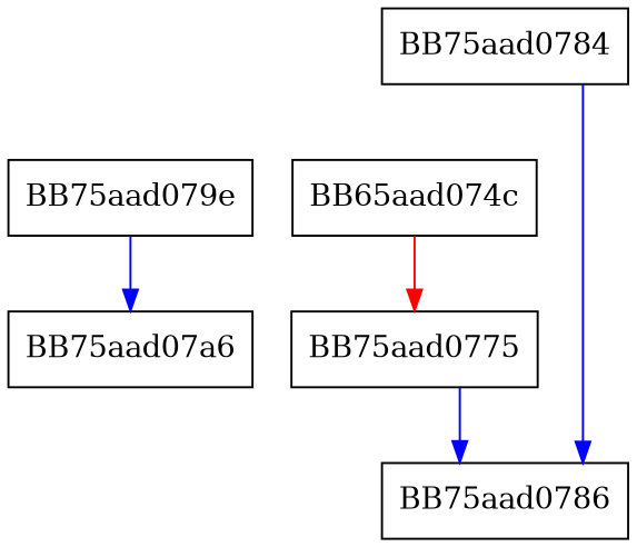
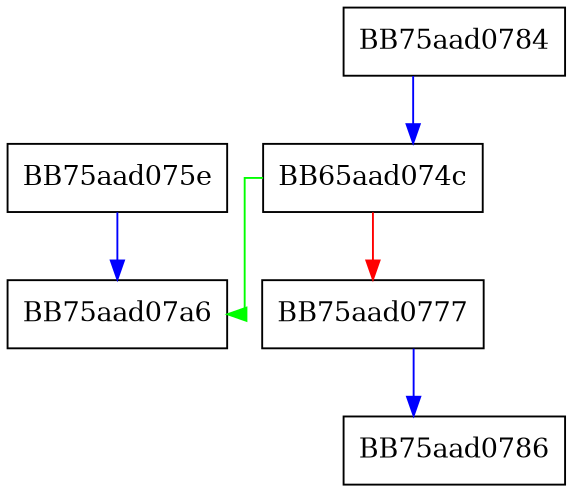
  digraph {
    splines=ortho
    node [shape=box]
    edge [color=blue]
    n1 [label=BB65aad074c]
    n2 [label=BB75aad07a6]
-   BB75aad0775
+   BB75aad0775 [label=BB75aad0777]
    BB75aad0786
-   BB75aad079e
+   BB75aad079e [label=BB75aad075e]
    BB75aad0784
+   n1 -> n2 [color=green]
    n1 -> BB75aad0775 [color=red]
    BB75aad0775 -> BB75aad0786
    BB75aad079e -> n2
-   BB75aad0784 -> BB75aad0786
+   BB75aad0784 -> n1
  }
